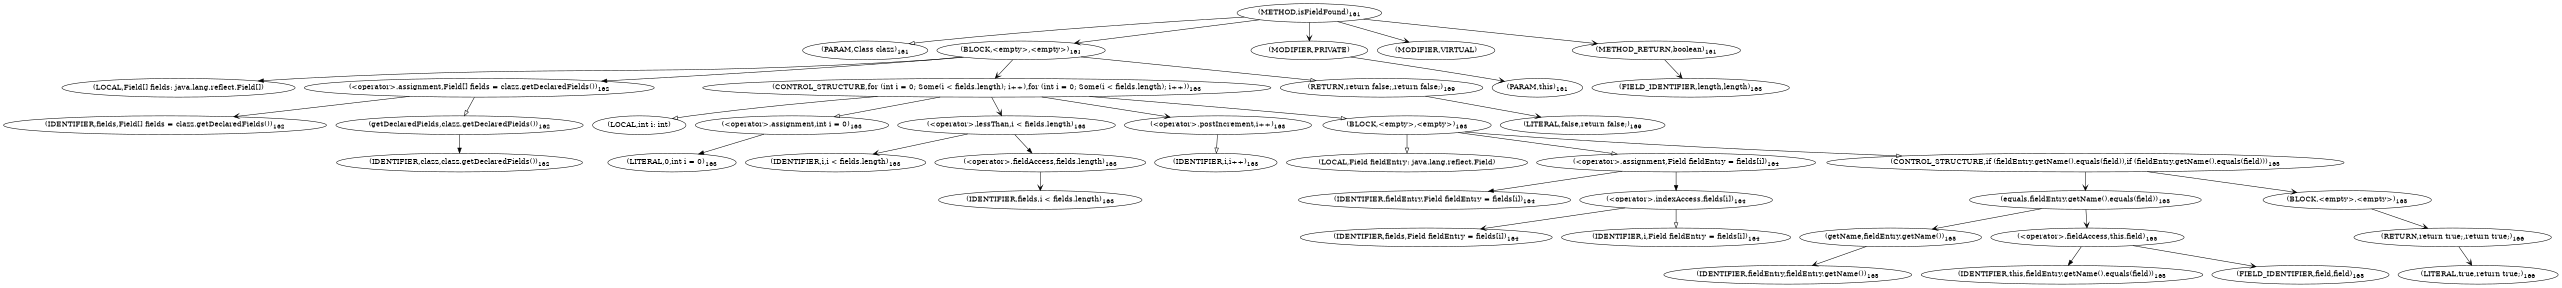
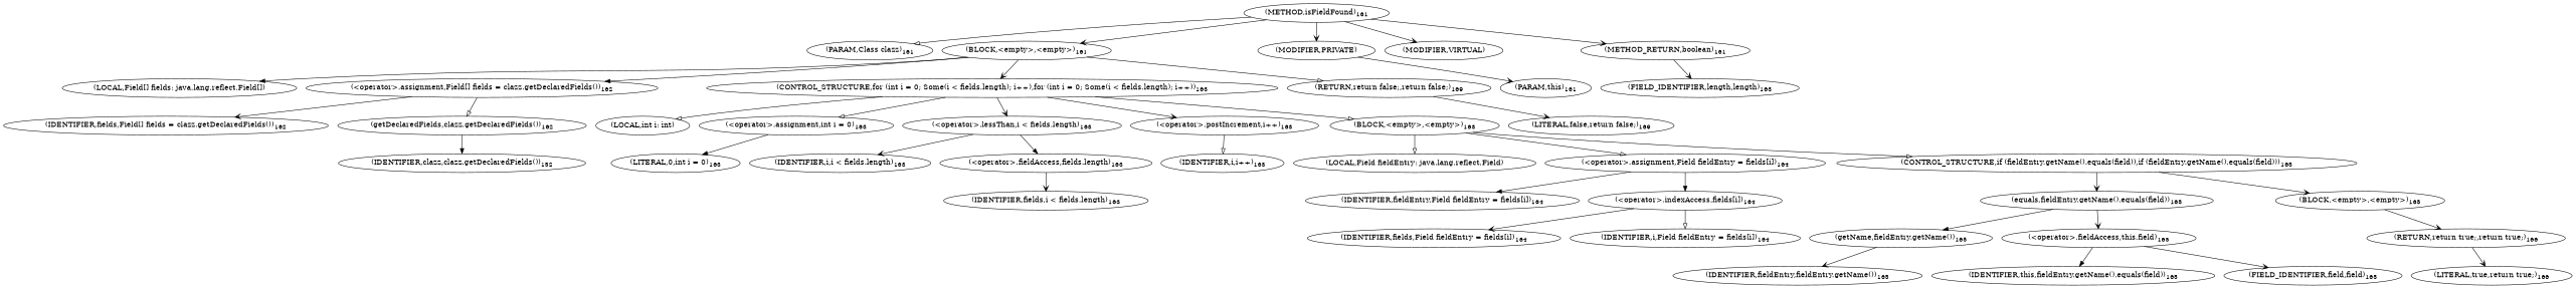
  digraph {
    edge [arrowhead=vee]
    n1 [label=<(METHOD,isFieldFound)<SUB>161</SUB>>]
    n2 [label=<(PARAM,Class clazz)<SUB>161</SUB>>]
    n3 [label=<(BLOCK,&lt;empty&gt;,&lt;empty&gt;)<SUB>161</SUB>>]
    n4 [label=<(MODIFIER,PRIVATE)>]
    n5 [label=<(MODIFIER,VIRTUAL)>]
    n6 [label=<(METHOD_RETURN,boolean)<SUB>161</SUB>>]
    n7 [label=<(PARAM,this)<SUB>161</SUB>>]
    n8 [label=<(LOCAL,Field[] fields: java.lang.reflect.Field[])>]
    n9 [label=<(&lt;operator&gt;.assignment,Field[] fields = clazz.getDeclaredFields())<SUB>162</SUB>>]
    n10 [label=<(CONTROL_STRUCTURE,for (int i = 0; Some(i &lt; fields.length); i++),for (int i = 0; Some(i &lt; fields.length); i++))<SUB>163</SUB>>]
    n11 [label=<(RETURN,return false;,return false;)<SUB>169</SUB>>]
    n12 [label=<(FIELD_IDENTIFIER,length,length)<SUB>163</SUB>>]
    n13 [label=<(IDENTIFIER,fields,Field[] fields = clazz.getDeclaredFields())<SUB>162</SUB>>]
    n14 [label=<(getDeclaredFields,clazz.getDeclaredFields())<SUB>162</SUB>>]
    n15 [label=<(LOCAL,int i: int)>]
    n16 [label=<(&lt;operator&gt;.assignment,int i = 0)<SUB>163</SUB>>]
    n17 [label=<(&lt;operator&gt;.lessThan,i &lt; fields.length)<SUB>163</SUB>>]
    n18 [label=<(&lt;operator&gt;.postIncrement,i++)<SUB>163</SUB>>]
    n19 [label=<(BLOCK,&lt;empty&gt;,&lt;empty&gt;)<SUB>163</SUB>>]
    n20 [label=<(LITERAL,false,return false;)<SUB>169</SUB>>]
-   n21 [label=<(IDENTIFIER,clazz,clazz.getDeclaredFields())<SUB>162</SUB>>]
+   n21 [label=<(IDENTIFIER,clazz,clazz.getDeclaredFields())<SUB>152</SUB>>]
    n22 [label=<(LITERAL,0,int i = 0)<SUB>163</SUB>>]
    n23 [label=<(IDENTIFIER,i,i &lt; fields.length)<SUB>163</SUB>>]
    n24 [label=<(&lt;operator&gt;.fieldAccess,fields.length)<SUB>163</SUB>>]
    n25 [label=<(IDENTIFIER,i,i++)<SUB>163</SUB>>]
    n26 [label=<(LOCAL,Field fieldEntry: java.lang.reflect.Field)>]
    n27 [label=<(&lt;operator&gt;.assignment,Field fieldEntry = fields[i])<SUB>164</SUB>>]
    n28 [label=<(CONTROL_STRUCTURE,if (fieldEntry.getName().equals(field)),if (fieldEntry.getName().equals(field)))<SUB>165</SUB>>]
    n29 [label=<(IDENTIFIER,fields,i &lt; fields.length)<SUB>163</SUB>>]
    n30 [label=<(IDENTIFIER,fieldEntry,Field fieldEntry = fields[i])<SUB>164</SUB>>]
    n31 [label=<(&lt;operator&gt;.indexAccess,fields[i])<SUB>164</SUB>>]
    n32 [label=<(equals,fieldEntry.getName().equals(field))<SUB>165</SUB>>]
    n33 [label=<(BLOCK,&lt;empty&gt;,&lt;empty&gt;)<SUB>165</SUB>>]
    n34 [label=<(IDENTIFIER,fields,Field fieldEntry = fields[i])<SUB>164</SUB>>]
    n35 [label=<(IDENTIFIER,i,Field fieldEntry = fields[i])<SUB>164</SUB>>]
    n36 [label=<(getName,fieldEntry.getName())<SUB>165</SUB>>]
    n37 [label=<(&lt;operator&gt;.fieldAccess,this.field)<SUB>165</SUB>>]
    n38 [label=<(RETURN,return true;,return true;)<SUB>166</SUB>>]
    n39 [label=<(IDENTIFIER,fieldEntry,fieldEntry.getName())<SUB>165</SUB>>]
    n40 [label=<(IDENTIFIER,this,fieldEntry.getName().equals(field))<SUB>165</SUB>>]
    n41 [label=<(FIELD_IDENTIFIER,field,field)<SUB>165</SUB>>]
    n42 [label=<(LITERAL,true,return true;)<SUB>166</SUB>>]
    n1 -> n2 [arrowhead=onormal]
    n1 -> n3
    n1 -> n4
    n1 -> n5
    n1 -> n6
    n3 -> n8 [arrowhead=normal]
    n3 -> n9 [arrowhead=normal]
    n3 -> n10
    n3 -> n11 [arrowhead=onormal]
    n4 -> n7
    n6 -> n12
    n9 -> n13
    n9 -> n14 [arrowhead=onormal]
    n10 -> n15 [arrowhead=onormal]
    n10 -> n16 [arrowhead=onormal]
    n10 -> n17
    n10 -> n18
    n10 -> n19 [arrowhead=onormal]
    n11 -> n20
    n14 -> n21 [arrowhead=normal]
    n16 -> n22 [arrowhead=normal]
    n17 -> n23
    n17 -> n24 [arrowhead=normal]
    n18 -> n25 [arrowhead=onormal]
    n19 -> n26 [arrowhead=onormal]
    n19 -> n27 [arrowhead=onormal]
    n19 -> n28 [arrowhead=onormal]
    n24 -> n29
    n27 -> n30 [arrowhead=normal]
    n27 -> n31 [arrowhead=normal]
    n28 -> n32
    n28 -> n33
    n31 -> n34
    n31 -> n35 [arrowhead=onormal]
-   n32 -> n36
+   n32 -> n36 [arrowhead=normal]
    n32 -> n37
    n33 -> n38
    n36 -> n39
    n37 -> n40 [arrowhead=normal]
    n37 -> n41
    n38 -> n42
  }
